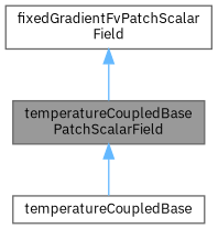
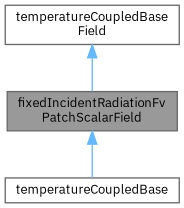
  digraph {
    fontname="IBM Plex Sans"
    node [color=gray40 fillcolor=white fontname="IBM Plex Sans" fontsize=10 shape=box style=filled]
    edge [color=steelblue1 dir=back fontname="IBM Plex Sans" fontsize=10 labelfontname=Helvetica labelfontsize=10 style=solid]
-   n1 [fillcolor=grey60 fontcolor=black height=0.2 label="temperatureCoupledBase\lPatchScalarField" width=0.4]
+   n1 [fillcolor=grey60 fontcolor=black height=0.2 label="fixedIncidentRadiationFv\lPatchScalarField" width=0.4]
    n2 [height=0.2 label=temperatureCoupledBase width=0.4]
-   n3 [height=0.2 label="fixedGradientFvPatchScalar\lField" width=0.4]
+   n3 [height=0.2 label="temperatureCoupledBase\lField" width=0.4]
    n1 -> n2
    n3 -> n1
  }
